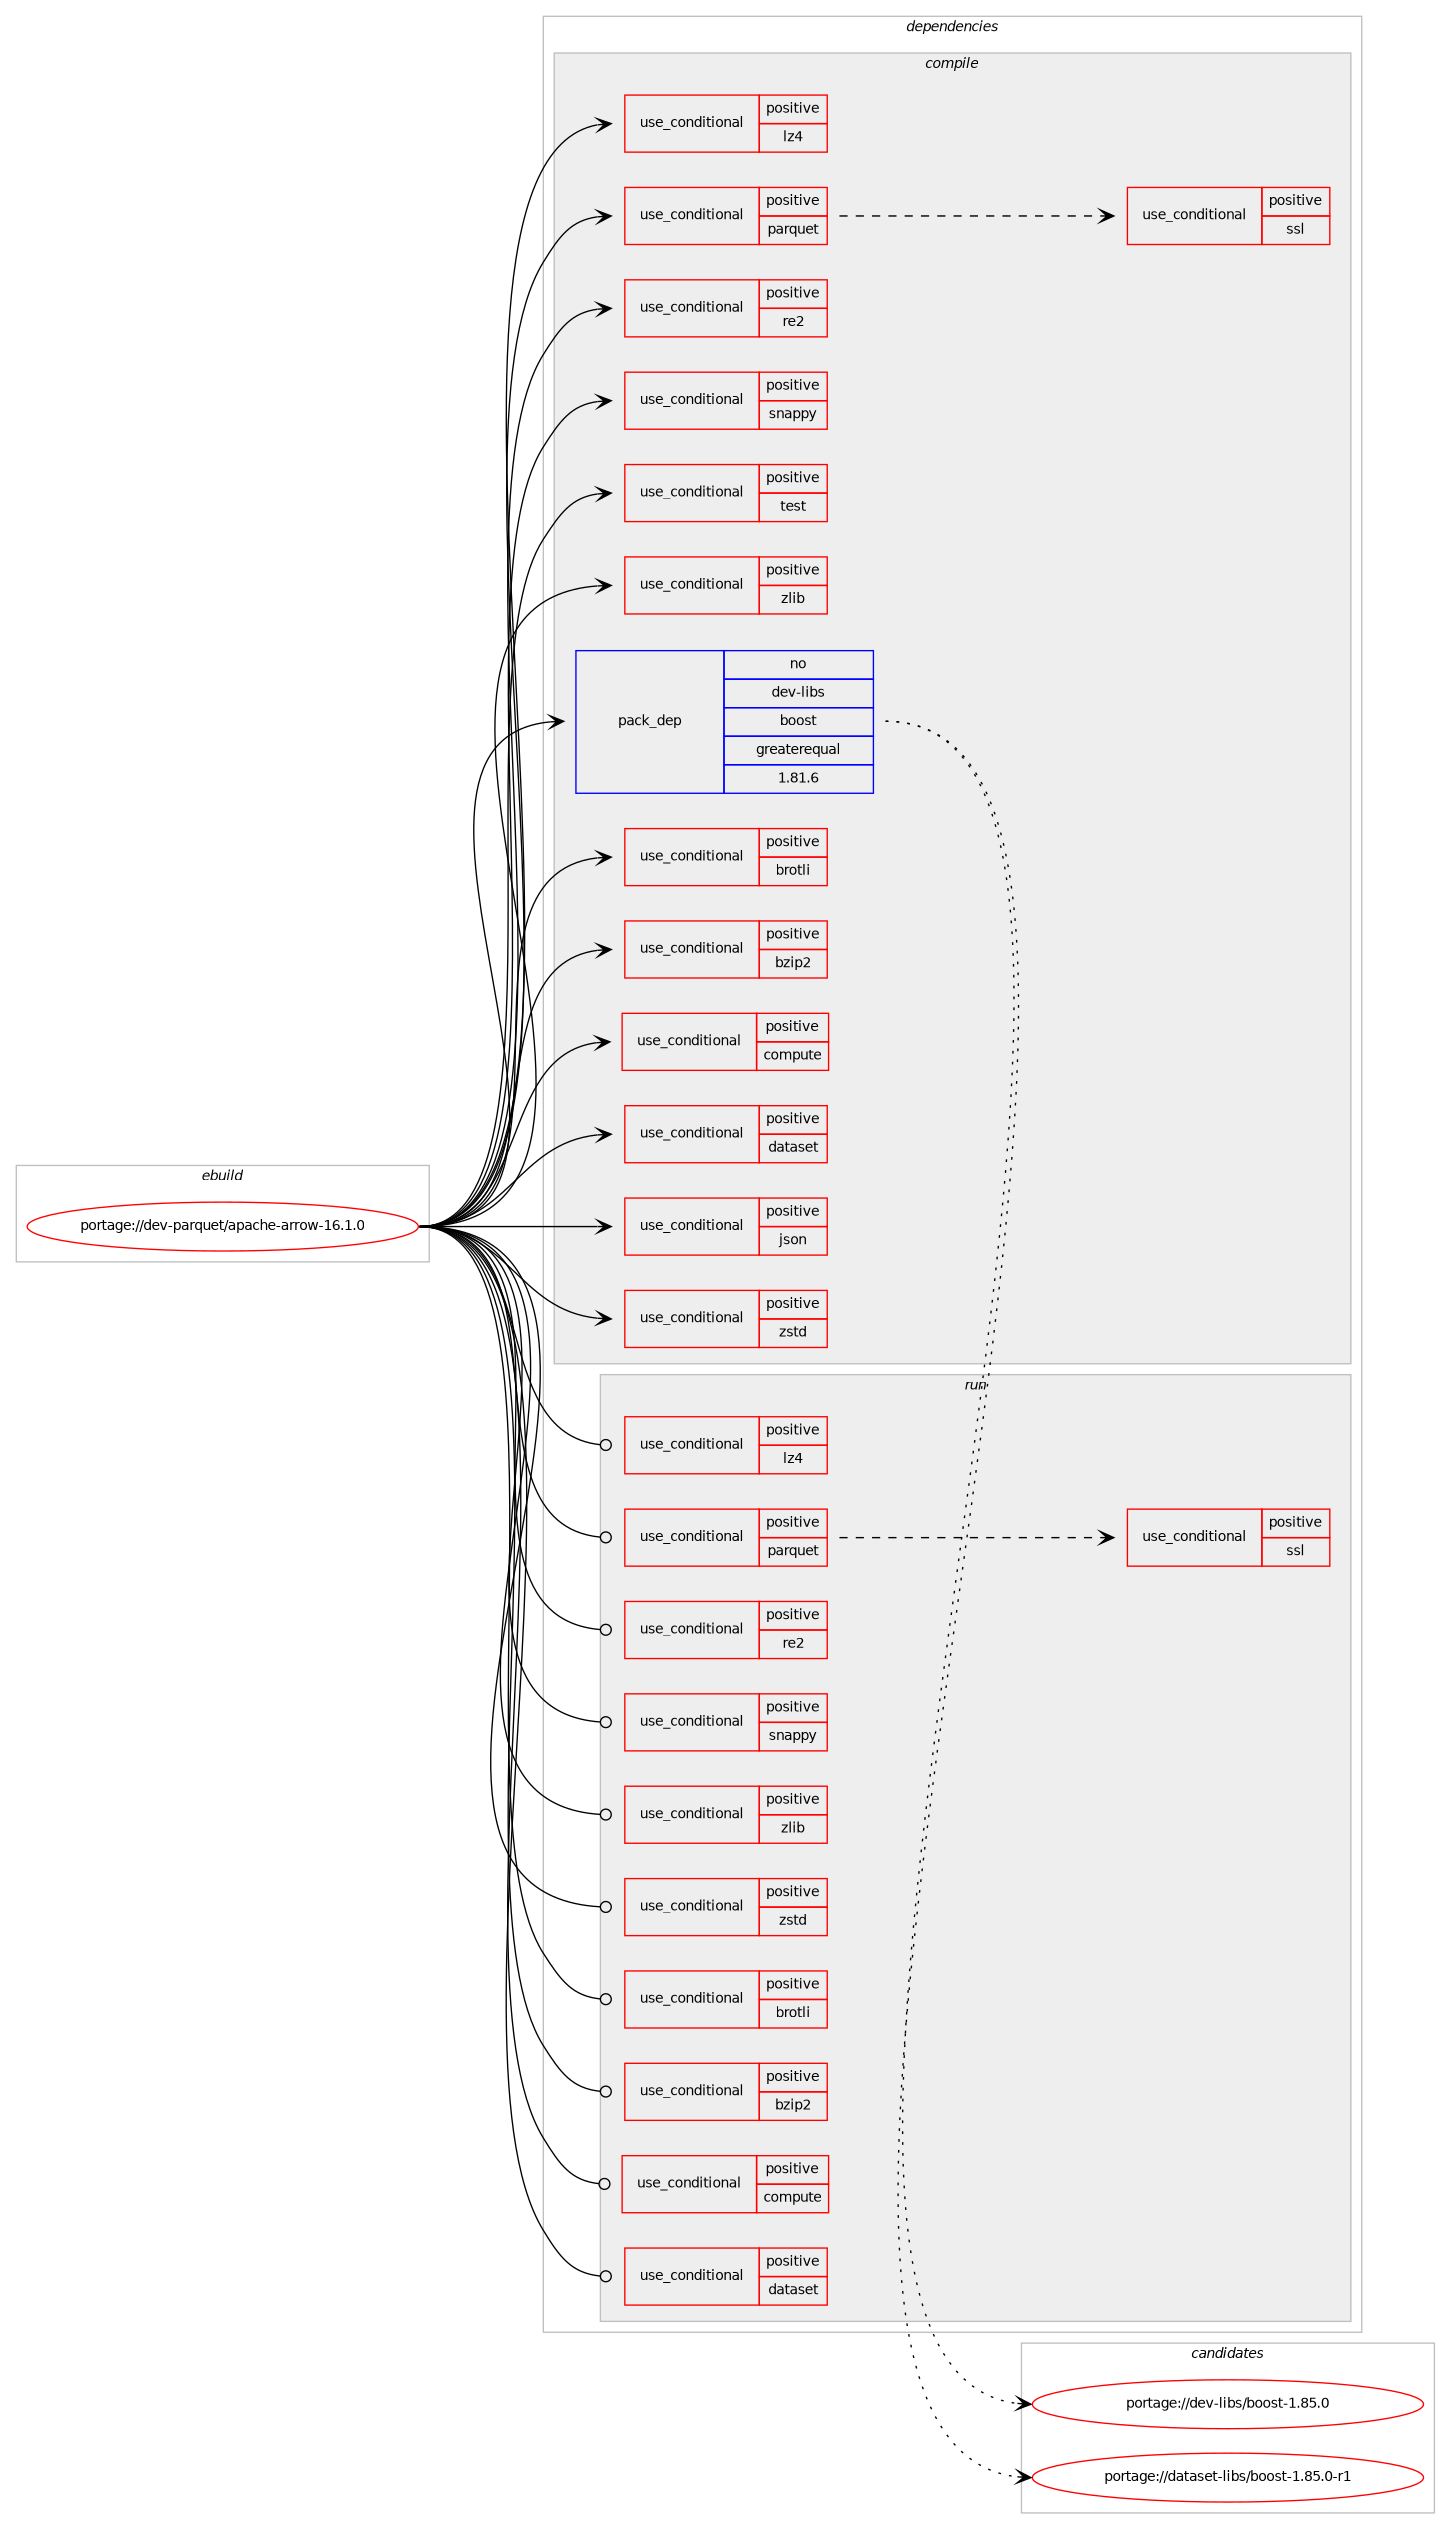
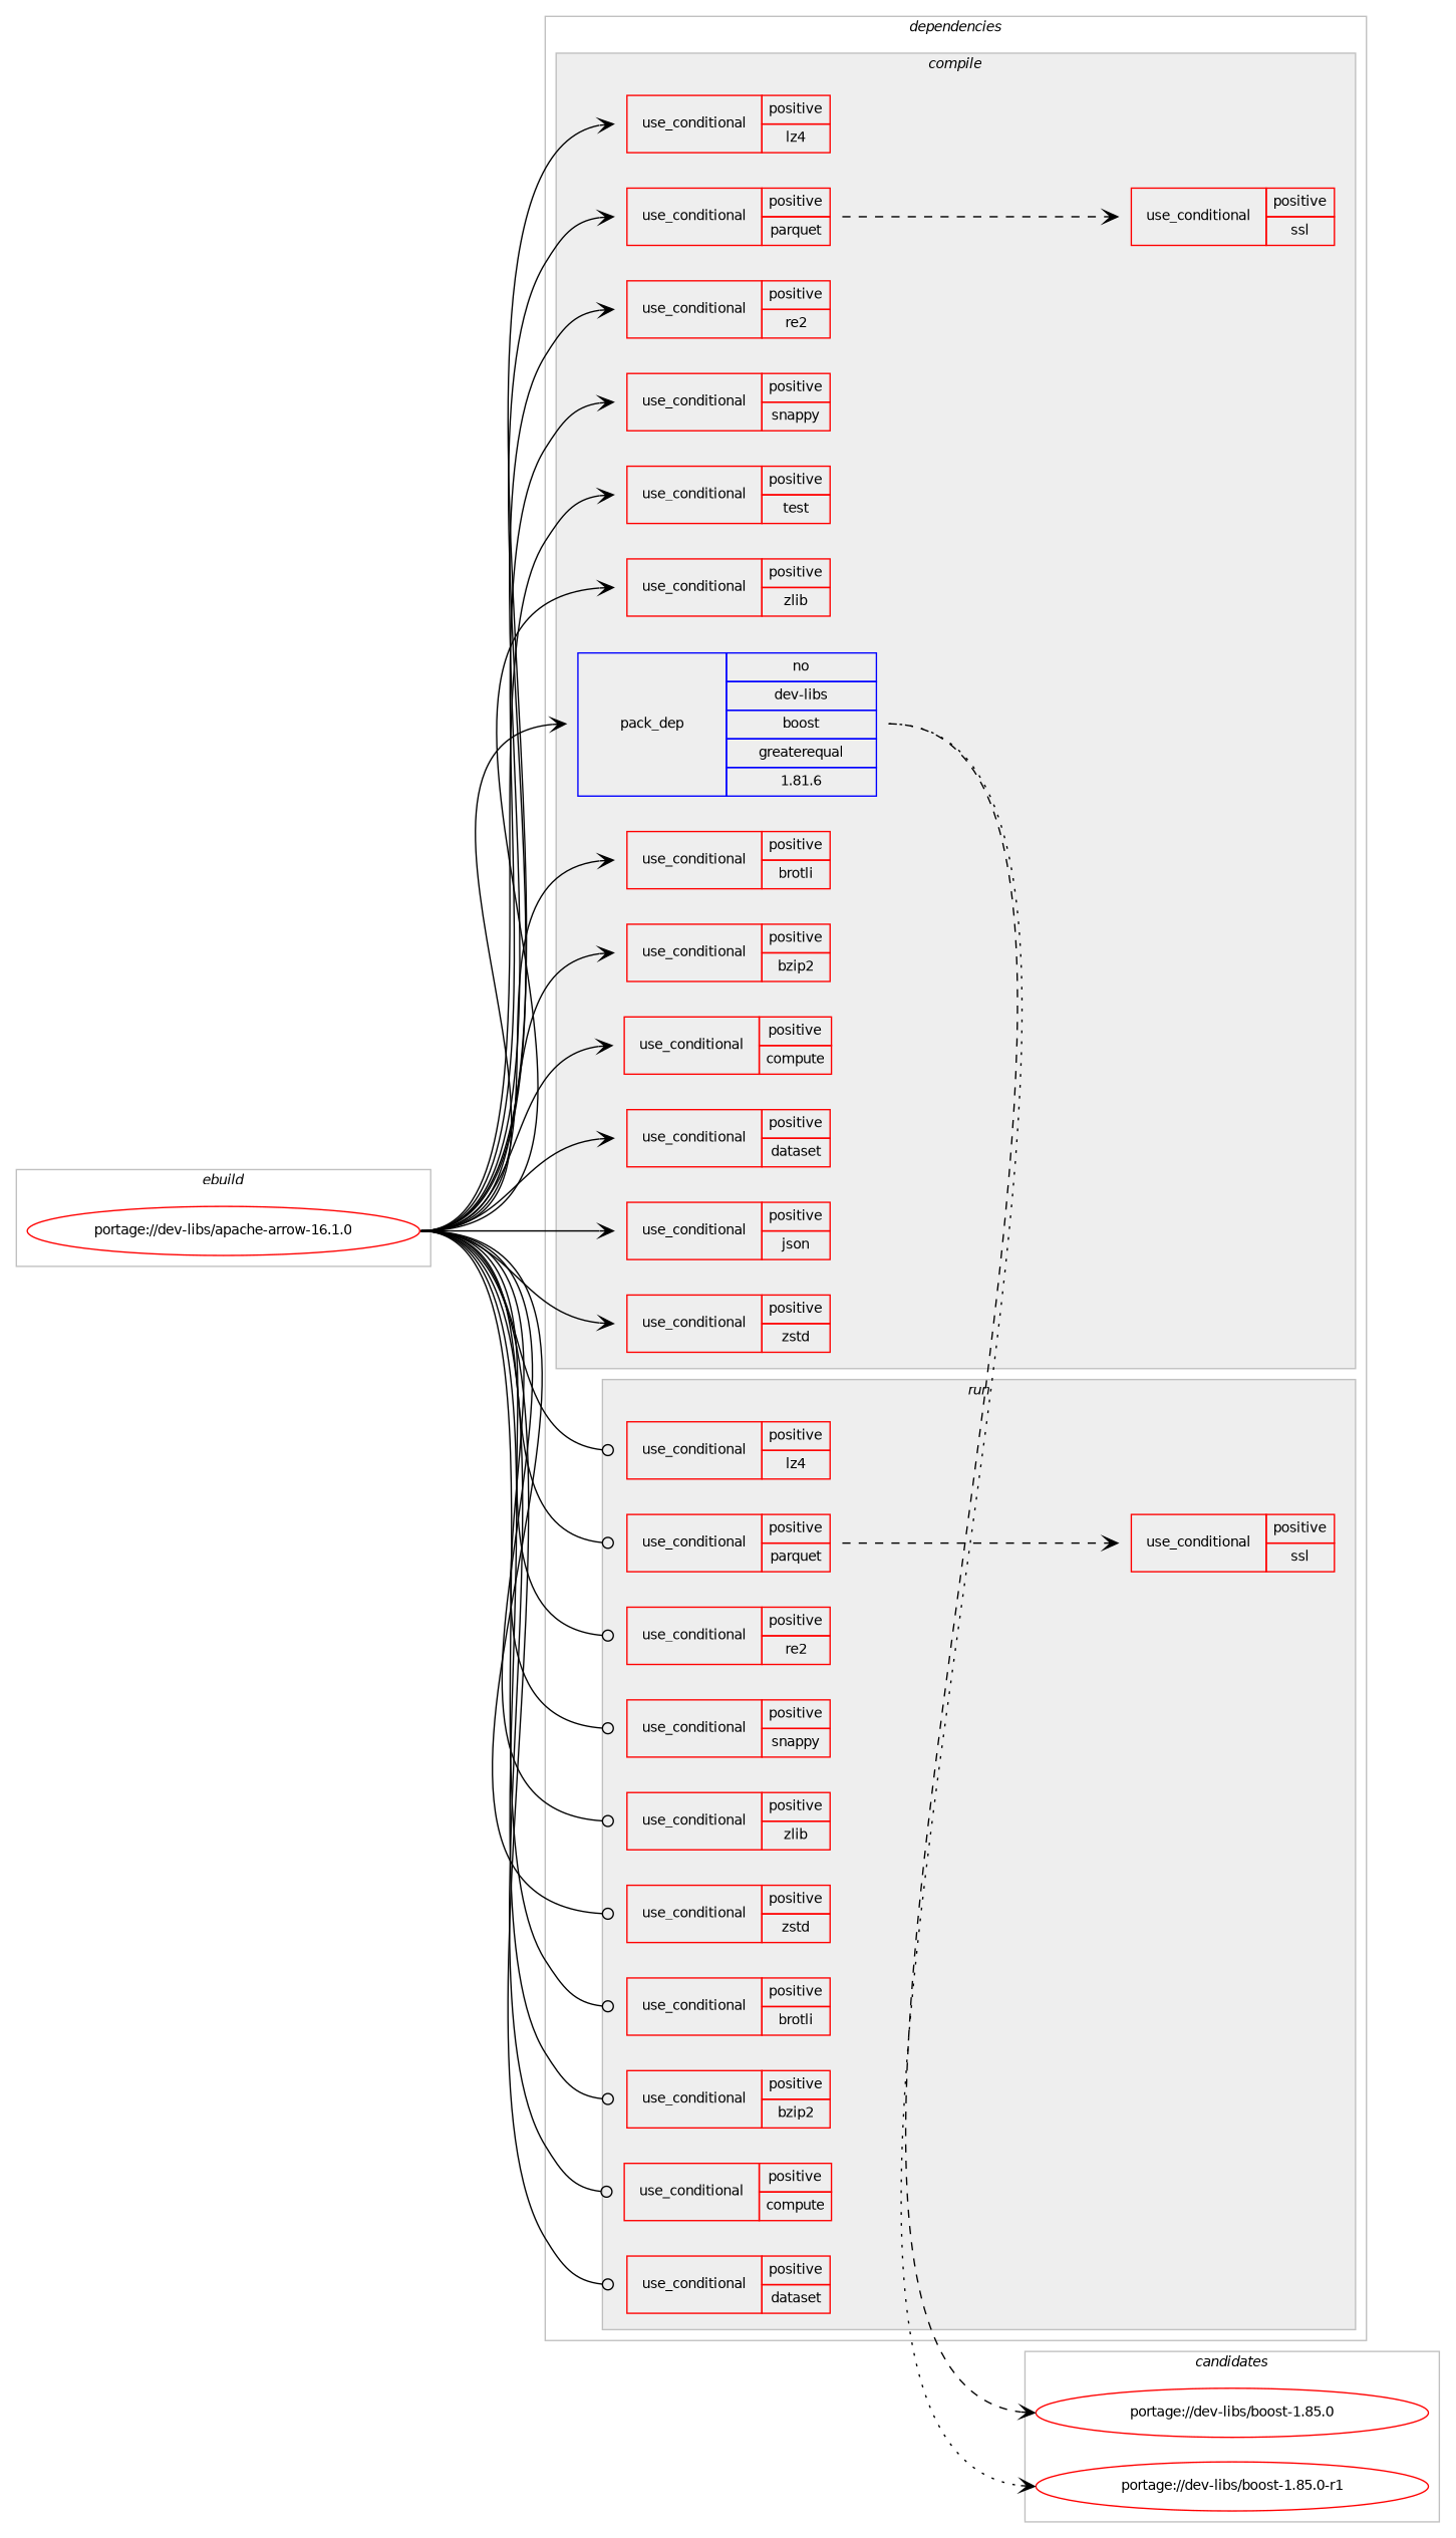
  digraph {
    compound=true
    concentrate=true
    fontname=Helvetica
    fontsize=10
    newrank=true
    rankdir=LR
    ranksep=1.5
    node [color=red fontname=Helvetica fontsize=10 shape=none]
    edge [arrowhead=vee headport=w style=solid tailport=e weight=20]
-   n1 [label="portage://dev-parquet/apache-arrow-16.1.0" width=4 shape=""]
+   n1 [label="portage://dev-libs/apache-arrow-16.1.0" width=4 shape=""]
    n2 [label=<<TABLE BORDER="0" CELLBORDER="1" CELLSPACING="0" CELLPADDING="4"><TR><TD ROWSPAN="3" CELLPADDING="10">use_conditional</TD></TR><TR><TD>positive</TD></TR><TR><TD>brotli</TD></TR></TABLE>>]
    n3 [label=<<TABLE BORDER="0" CELLBORDER="1" CELLSPACING="0" CELLPADDING="4"><TR><TD ROWSPAN="3" CELLPADDING="10">use_conditional</TD></TR><TR><TD>positive</TD></TR><TR><TD>bzip2</TD></TR></TABLE>>]
    n4 [label=<<TABLE BORDER="0" CELLBORDER="1" CELLSPACING="0" CELLPADDING="4"><TR><TD ROWSPAN="3" CELLPADDING="10">use_conditional</TD></TR><TR><TD>positive</TD></TR><TR><TD>compute</TD></TR></TABLE>>]
    n5 [label=<<TABLE BORDER="0" CELLBORDER="1" CELLSPACING="0" CELLPADDING="4"><TR><TD ROWSPAN="3" CELLPADDING="10">use_conditional</TD></TR><TR><TD>positive</TD></TR><TR><TD>dataset</TD></TR></TABLE>>]
    n6 [label=<<TABLE BORDER="0" CELLBORDER="1" CELLSPACING="0" CELLPADDING="4"><TR><TD ROWSPAN="3" CELLPADDING="10">use_conditional</TD></TR><TR><TD>positive</TD></TR><TR><TD>json</TD></TR></TABLE>>]
    n7 [label=<<TABLE BORDER="0" CELLBORDER="1" CELLSPACING="0" CELLPADDING="4"><TR><TD ROWSPAN="3" CELLPADDING="10">use_conditional</TD></TR><TR><TD>positive</TD></TR><TR><TD>zstd</TD></TR></TABLE>>]
    n8 [label=<<TABLE BORDER="0" CELLBORDER="1" CELLSPACING="0" CELLPADDING="4"><TR><TD ROWSPAN="3" CELLPADDING="10">use_conditional</TD></TR><TR><TD>positive</TD></TR><TR><TD>lz4</TD></TR></TABLE>>]
    n9 [label=<<TABLE BORDER="0" CELLBORDER="1" CELLSPACING="0" CELLPADDING="4"><TR><TD ROWSPAN="3" CELLPADDING="10">use_conditional</TD></TR><TR><TD>positive</TD></TR><TR><TD>ssl</TD></TR></TABLE>>]
    n10 [label=<<TABLE BORDER="0" CELLBORDER="1" CELLSPACING="0" CELLPADDING="4"><TR><TD ROWSPAN="3" CELLPADDING="10">use_conditional</TD></TR><TR><TD>positive</TD></TR><TR><TD>parquet</TD></TR></TABLE>>]
    n11 [label=<<TABLE BORDER="0" CELLBORDER="1" CELLSPACING="0" CELLPADDING="4"><TR><TD ROWSPAN="3" CELLPADDING="10">use_conditional</TD></TR><TR><TD>positive</TD></TR><TR><TD>re2</TD></TR></TABLE>>]
    n12 [label=<<TABLE BORDER="0" CELLBORDER="1" CELLSPACING="0" CELLPADDING="4"><TR><TD ROWSPAN="3" CELLPADDING="10">use_conditional</TD></TR><TR><TD>positive</TD></TR><TR><TD>snappy</TD></TR></TABLE>>]
    n13 [label=<<TABLE BORDER="0" CELLBORDER="1" CELLSPACING="0" CELLPADDING="4"><TR><TD ROWSPAN="3" CELLPADDING="10">use_conditional</TD></TR><TR><TD>positive</TD></TR><TR><TD>test</TD></TR></TABLE>>]
    n14 [label=<<TABLE BORDER="0" CELLBORDER="1" CELLSPACING="0" CELLPADDING="4"><TR><TD ROWSPAN="3" CELLPADDING="10">use_conditional</TD></TR><TR><TD>positive</TD></TR><TR><TD>zlib</TD></TR></TABLE>>]
    n15 [color=blue label=<<TABLE BORDER="0" CELLBORDER="1" CELLSPACING="0" CELLPADDING="4" WIDTH="220"><TR><TD ROWSPAN="6" CELLPADDING="30">pack_dep</TD></TR><TR><TD WIDTH="110">no</TD></TR><TR><TD>dev-libs</TD></TR><TR><TD>boost</TD></TR><TR><TD>greaterequal</TD></TR><TR><TD>1.81.6</TD></TR></TABLE>>]
    n16 [label=<<TABLE BORDER="0" CELLBORDER="1" CELLSPACING="0" CELLPADDING="4"><TR><TD ROWSPAN="3" CELLPADDING="10">use_conditional</TD></TR><TR><TD>positive</TD></TR><TR><TD>brotli</TD></TR></TABLE>>]
    n17 [label=<<TABLE BORDER="0" CELLBORDER="1" CELLSPACING="0" CELLPADDING="4"><TR><TD ROWSPAN="3" CELLPADDING="10">use_conditional</TD></TR><TR><TD>positive</TD></TR><TR><TD>bzip2</TD></TR></TABLE>>]
    n18 [label=<<TABLE BORDER="0" CELLBORDER="1" CELLSPACING="0" CELLPADDING="4"><TR><TD ROWSPAN="3" CELLPADDING="10">use_conditional</TD></TR><TR><TD>positive</TD></TR><TR><TD>compute</TD></TR></TABLE>>]
    n19 [label=<<TABLE BORDER="0" CELLBORDER="1" CELLSPACING="0" CELLPADDING="4"><TR><TD ROWSPAN="3" CELLPADDING="10">use_conditional</TD></TR><TR><TD>positive</TD></TR><TR><TD>dataset</TD></TR></TABLE>>]
    n20 [label=<<TABLE BORDER="0" CELLBORDER="1" CELLSPACING="0" CELLPADDING="4"><TR><TD ROWSPAN="3" CELLPADDING="10">use_conditional</TD></TR><TR><TD>positive</TD></TR><TR><TD>lz4</TD></TR></TABLE>>]
    n21 [label=<<TABLE BORDER="0" CELLBORDER="1" CELLSPACING="0" CELLPADDING="4"><TR><TD ROWSPAN="3" CELLPADDING="10">use_conditional</TD></TR><TR><TD>positive</TD></TR><TR><TD>ssl</TD></TR></TABLE>>]
    n22 [label=<<TABLE BORDER="0" CELLBORDER="1" CELLSPACING="0" CELLPADDING="4"><TR><TD ROWSPAN="3" CELLPADDING="10">use_conditional</TD></TR><TR><TD>positive</TD></TR><TR><TD>parquet</TD></TR></TABLE>>]
    n23 [label=<<TABLE BORDER="0" CELLBORDER="1" CELLSPACING="0" CELLPADDING="4"><TR><TD ROWSPAN="3" CELLPADDING="10">use_conditional</TD></TR><TR><TD>positive</TD></TR><TR><TD>re2</TD></TR></TABLE>>]
    n24 [label=<<TABLE BORDER="0" CELLBORDER="1" CELLSPACING="0" CELLPADDING="4"><TR><TD ROWSPAN="3" CELLPADDING="10">use_conditional</TD></TR><TR><TD>positive</TD></TR><TR><TD>snappy</TD></TR></TABLE>>]
    n25 [label=<<TABLE BORDER="0" CELLBORDER="1" CELLSPACING="0" CELLPADDING="4"><TR><TD ROWSPAN="3" CELLPADDING="10">use_conditional</TD></TR><TR><TD>positive</TD></TR><TR><TD>zlib</TD></TR></TABLE>>]
    n26 [label=<<TABLE BORDER="0" CELLBORDER="1" CELLSPACING="0" CELLPADDING="4"><TR><TD ROWSPAN="3" CELLPADDING="10">use_conditional</TD></TR><TR><TD>positive</TD></TR><TR><TD>zstd</TD></TR></TABLE>>]
    n27 [label="portage://dev-libs/boost-1.85.0" width=4 shape=""]
-   n28 [label="portage://dataset-libs/boost-1.85.0-r1" width=4 shape=""]
+   n28 [label="portage://dev-libs/boost-1.85.0-r1" width=4 shape=""]
    subgraph cluster_1 {
      color=gray
      label=<<i>ebuild</i>>
      rank=same
      n1
    }
    subgraph cluster_2 {
      color=gray
      label=<<i>dependencies</i>>
      subgraph cluster_3 {
        color=gray
        fillcolor="#eeeeee"
        label=<<i>compile</i>>
        style=filled
        subgraph sub_4 {
          color=gray
          fillcolor="#eeeeee"
          label=<<i>compile</i>>
          style=filled
          n2
        }
        subgraph sub_5 {
          color=gray
          fillcolor="#eeeeee"
          label=<<i>compile</i>>
          style=filled
          n3
        }
        subgraph sub_6 {
          color=gray
          fillcolor="#eeeeee"
          label=<<i>compile</i>>
          style=filled
          n4
        }
        subgraph sub_7 {
          color=gray
          fillcolor="#eeeeee"
          label=<<i>compile</i>>
          style=filled
          n5
        }
        subgraph sub_8 {
          color=gray
          fillcolor="#eeeeee"
          label=<<i>compile</i>>
          style=filled
          n6
        }
        subgraph sub_9 {
          color=gray
          fillcolor="#eeeeee"
          label=<<i>compile</i>>
          style=filled
          n7
        }
        subgraph sub_10 {
          color=gray
          fillcolor="#eeeeee"
          label=<<i>compile</i>>
          style=filled
          n8
        }
        subgraph sub_11 {
          color=gray
          fillcolor="#eeeeee"
          label=<<i>compile</i>>
          style=filled
          n10
          subgraph sub_12 {
            color=gray
            fillcolor="#eeeeee"
            label=<<i>compile</i>>
            style=filled
            n9
          }
        }
        subgraph sub_13 {
          color=gray
          fillcolor="#eeeeee"
          label=<<i>compile</i>>
          style=filled
          n11
        }
        subgraph sub_14 {
          color=gray
          fillcolor="#eeeeee"
          label=<<i>compile</i>>
          style=filled
          n12
        }
        subgraph sub_15 {
          color=gray
          fillcolor="#eeeeee"
          label=<<i>compile</i>>
          style=filled
          n13
        }
        subgraph sub_16 {
          color=gray
          fillcolor="#eeeeee"
          label=<<i>compile</i>>
          style=filled
          n14
        }
        subgraph sub_17 {
          color=gray
          fillcolor="#eeeeee"
          label=<<i>compile</i>>
          style=filled
          n15
        }
      }
      subgraph cluster_18 {
        color=gray
        fillcolor="#eeeeee"
        label=<<i>compile and run</i>>
        style=filled
      }
      subgraph cluster_19 {
        color=gray
        fillcolor="#eeeeee"
        label=<<i>run</i>>
        style=filled
        subgraph sub_20 {
          color=gray
          fillcolor="#eeeeee"
          label=<<i>run</i>>
          style=filled
          n16
        }
        subgraph sub_21 {
          color=gray
          fillcolor="#eeeeee"
          label=<<i>run</i>>
          style=filled
          n17
        }
        subgraph sub_22 {
          color=gray
          fillcolor="#eeeeee"
          label=<<i>run</i>>
          style=filled
          n18
        }
        subgraph sub_23 {
          color=gray
          fillcolor="#eeeeee"
          label=<<i>run</i>>
          style=filled
          n19
        }
        subgraph sub_24 {
          color=gray
          fillcolor="#eeeeee"
          label=<<i>run</i>>
          style=filled
          n20
        }
        subgraph sub_25 {
          color=gray
          fillcolor="#eeeeee"
          label=<<i>run</i>>
          style=filled
          n22
          subgraph sub_26 {
            color=gray
            fillcolor="#eeeeee"
            label=<<i>run</i>>
            style=filled
            n21
          }
        }
        subgraph sub_27 {
          color=gray
          fillcolor="#eeeeee"
          label=<<i>run</i>>
          style=filled
          n23
        }
        subgraph sub_28 {
          color=gray
          fillcolor="#eeeeee"
          label=<<i>run</i>>
          style=filled
          n24
        }
        subgraph sub_29 {
          color=gray
          fillcolor="#eeeeee"
          label=<<i>run</i>>
          style=filled
          n25
        }
        subgraph sub_30 {
          color=gray
          fillcolor="#eeeeee"
          label=<<i>run</i>>
          style=filled
          n26
        }
      }
    }
    subgraph cluster_31 {
      color=gray
      label=<<i>candidates</i>>
      rank=same
      subgraph sub_32 {
        color=black
        label=<<i>candidates</i>>
        nodesep=1
        rank=same
        n27
        n28
      }
    }
    n1 -> n2
    n1 -> n3
    n1 -> n4
    n1 -> n5
    n1 -> n6
    n1 -> n7
    n1 -> n8
    n1 -> n10
    n1 -> n11
    n1 -> n12
    n1 -> n13
    n1 -> n14
    n1 -> n15
    n1 -> n16 [arrowhead=odot]
    n1 -> n17 [arrowhead=odot]
    n1 -> n18 [arrowhead=odot]
    n1 -> n19 [arrowhead=odot]
    n1 -> n20 [arrowhead=odot]
    n1 -> n22 [arrowhead=odot]
    n1 -> n23 [arrowhead=odot]
    n1 -> n24 [arrowhead=odot]
    n1 -> n25 [arrowhead=odot]
    n1 -> n26 [arrowhead=odot]
    n10 -> n9 [style=dashed]
-   n15 -> n27 [style=dotted weight=100]
+   n15 -> n27 [style=dashed weight=100]
    n15 -> n28 [style=dotted weight=100]
    n22 -> n21 [style=dashed]
  }
